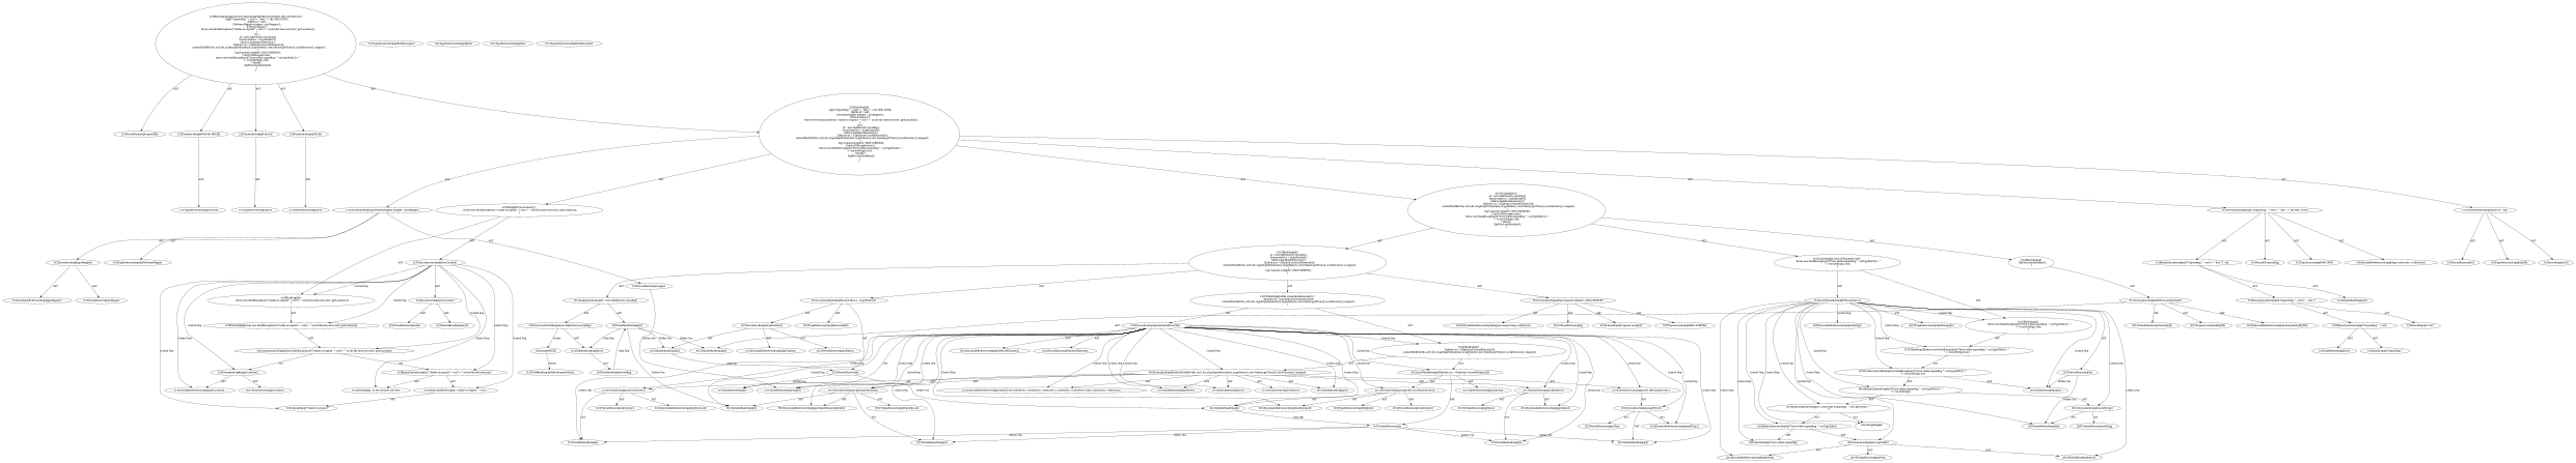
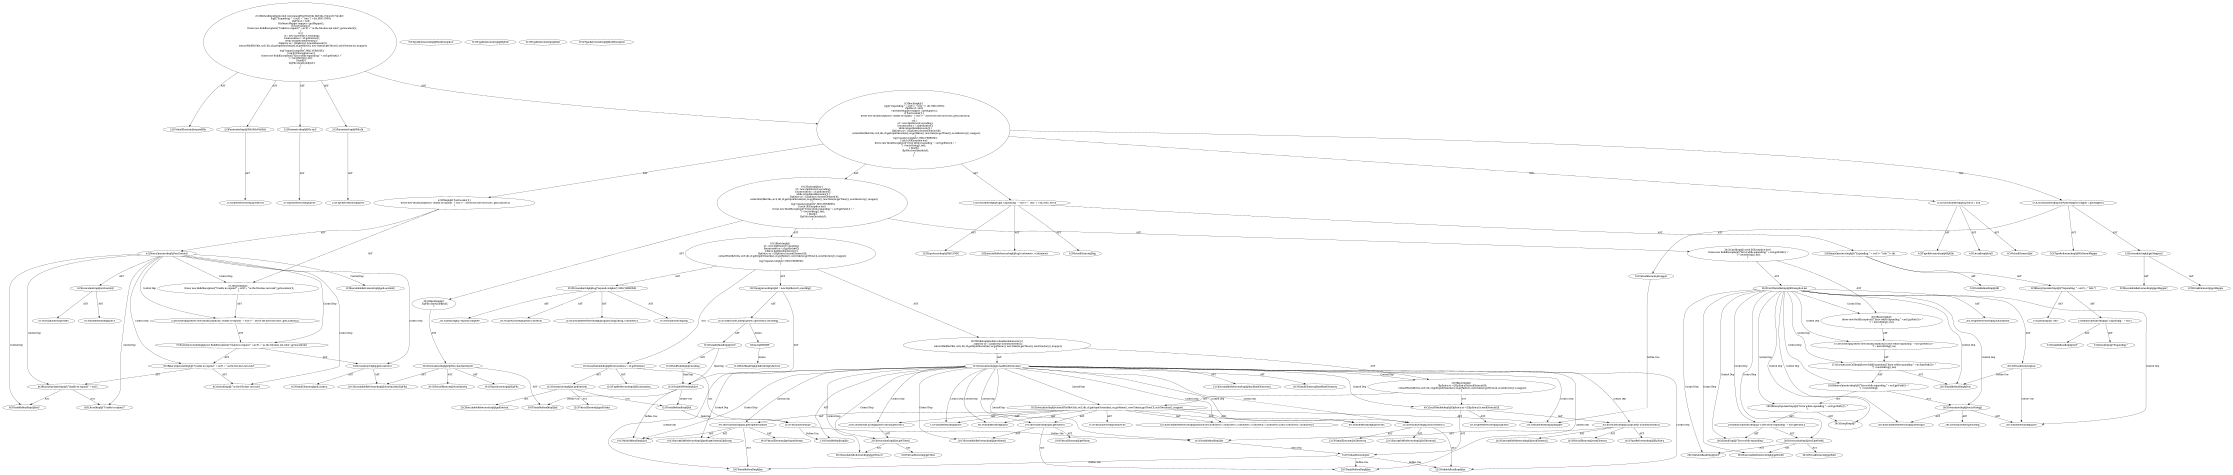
  digraph {
    fontname=Merriweather
    node [fontname=Merriweather shape=ellipse]
    edge [fontname=Merriweather]
    n1 [label="2:CtVirtualElement@expandFile"]
    n2 [label="2:CtParameterImpl@FileUtils fileUtils"]
    n3 [label="2:CtTypeReferenceImpl@FileUtils"]
    n4 [label="2:CtParameterImpl@File srcF"]
    n5 [label="2:CtTypeReferenceImpl@File"]
    n6 [label="2:CtParameterImpl@File dir"]
    n7 [label="2:CtTypeReferenceImpl@File"]
    n8 [label="3:CtExecutableReferenceImpl@log(<unknown>,<unknown>)"]
    n9 [label="3:CtVirtualElement@log"]
    n10 [label="3:CtLiteralImpl@\"Expanding: \""]
    n11 [label="3:CtVariableReadImpl@srcF"]
    n12 [label="3:CtBinaryOperatorImpl@(\"Expanding: \" + srcF)"]
    n13 [label="3:CtLiteralImpl@\" into \""]
    n14 [label="3:CtBinaryOperatorImpl@((\"Expanding: \" + srcF) + \" into \")"]
    n15 [label="3:CtVariableReadImpl@dir"]
    n16 [label="3:CtBinaryOperatorImpl@((\"Expanding: \" + srcF) + \" into \") + dir"]
    n17 [label="3:CtTypeAccessImpl@MSG_INFO"]
    n18 [label="3:CtInvocationImpl@log(((\"Expanding: \" + srcF) + \" into \") + dir, MSG_INFO)"]
    n19 [label="4:CtTypeReferenceImpl@ZipFile"]
    n20 [label="4:CtLiteralImpl@null"]
    n21 [label="4:CtVirtualElement@zf"]
    n22 [label="4:CtLocalVariableImpl@ZipFile zf = null"]
    n23 [label="5:CtTypeReferenceImpl@FileNameMapper"]
    n24 [label="5:CtExecutableReferenceImpl@getMapper()"]
    n25 [label="5:CtVirtualElement@getMapper"]
    n26 [label="5:CtInvocationImpl@getMapper()"]
    n27 [label="5:CtVirtualElement@mapper"]
    n28 [label="23:CtVariableReadImpl@mapper"]
    n29 [label="5:CtLocalVariableImpl@FileNameMapper mapper = getMapper()"]
    n30 [label="6:CtVirtualElement@exists"]
    n31 [label="6:CtVariableReadImpl@srcF"]
    n32 [label="6:CtInvocationImpl@srcF.exists()"]
    n33 [label="6:CtUnaryOperatorImpl@!srcF.exists()"]
    n34 [label="8:CtLiteralImpl@\"Unable to expand \""]
+   n35 [label="8:CtVariableReadImpl@srcF"]
    n36 [label="8:CtBinaryOperatorImpl@(\"Unable to expand \" + srcF)"]
    n37 [label="8:CtLiteralImpl@\" as the file does not exist\""]
    n38 [label="8:CtBinaryOperatorImpl@(\"Unable to expand \" + srcF) + \" as the file does not exist\""]
    n39 [label="8:CtExecutableReferenceImpl@getLocation()"]
    n40 [label="8:CtInvocationImpl@getLocation()"]
    n41 [label="7:CtConstructorCallImpl@new BuildException((\"Unable to expand \" + srcF) + \" as the file does not exist\", getLocation())"]
    n42 [label="7:CtThrowImpl@throw new BuildException((\"Unable to expand \" + srcF) + \" as the file does not exist\", getLocation())"]
    n43 [label="6:CtBlockImpl@\{\n    throw new BuildException((\"Unable to expand \" + srcF) + \" as the file does not exist\", getLocation());\n\}"]
    n44 [label="8:CtVirtualElement@getLocation"]
    n45 [label="7:CtTypeReferenceImpl@BuildException"]
    n46 [label="6:CtIfImpl@if (!srcF.exists()) \{\n    throw new BuildException((\"Unable to expand \" + srcF) + \" as the file does not exist\", getLocation());\n\}"]
    n47 [label="11:CtVariableWriteImpl@zf"]
    n48 [label="12:CtVariableReadImpl@zf"]
    n49 [label="19:CtVariableReadImpl@zf"]
    n50 [label="30:CtVariableReadImpl@zf"]
    n51 [label="12:CtVirtualElement@e"]
    n52 [label="11:CtTypeReferenceImpl@ZipFile"]
    n53 [label="11:CtVariableReadImpl@srcF"]
    n54 [label="11:CtFieldReadImpl@encoding"]
    n55 [label="11:CtConstructorCallImpl@new ZipFile(srcF, encoding)"]
    n56 [label="11:Insert@INSERT"]
    n57 [label="11:CtFieldReadImpl@failOnEmptyArchive"]
    n58 [label="11:CtAssignmentImpl@zf = new ZipFile(srcF, encoding)"]
    n59 [label="12:CtTypeReferenceImpl@Enumeration"]
    n60 [label="12:CtExecutableReferenceImpl@getEntries()"]
    n61 [label="12:CtVirtualElement@getEntries"]
    n62 [label="13:CtVariableReadImpl@e"]
    n63 [label="14:CtVariableReadImpl@e"]
    n64 [label="12:CtInvocationImpl@zf.getEntries()"]
    n65 [label="14:CtVirtualElement@ze"]
    n66 [label="12:CtLocalVariableImpl@Enumeration e = zf.getEntries()"]
    n67 [label="13:CtExecutableReferenceImpl@hasMoreElements()"]
    n68 [label="13:CtVirtualElement@hasMoreElements"]
    n69 [label="13:CtInvocationImpl@e.hasMoreElements()"]
    n70 [label="14:CtExecutableReferenceImpl@nextElement()"]
    n71 [label="14:CtInvocationImpl@((ZipEntry) (e.nextElement()))"]
    n72 [label="14:CtLocalVariableImpl@ZipEntry ze = ((ZipEntry) (e.nextElement()))"]
    n73 [label="15:CtExecutableReferenceImpl@extractFile(<unknown>,<unknown>,<unknown>,<unknown>,<unknown>,Date,<unknown>,<unknown>)"]
    n74 [label="16:CtVariableReadImpl@fileUtils"]
    n75 [label="17:CtVariableReadImpl@srcF"]
    n76 [label="18:CtVariableReadImpl@dir"]
    n77 [label="19:CtExecutableReferenceImpl@getInputStream(ZipEntry)"]
    n78 [label="19:CtVariableReadImpl@ze"]
    n79 [label="19:CtInvocationImpl@zf.getInputStream(ze)"]
    n80 [label="20:CtExecutableReferenceImpl@getName()"]
    n81 [label="20:CtVariableReadImpl@ze"]
    n82 [label="20:CtInvocationImpl@ze.getName()"]
    n83 [label="21:CtExecutableReferenceImpl@getTime()"]
-   n84 [label="21:CtVariableReadImpl@ze"]
    n85 [label="21:CtInvocationImpl@ze.getTime()"]
    n86 [label="21:CtConstructorCallImpl@new Date(ze.getTime())"]
    n87 [label="22:CtVariableReadImpl@ze"]
    n88 [label="22:CtInvocationImpl@ze.isDirectory()"]
    n89 [label="15:CtInvocationImpl@extractFile(fileUtils, srcF, dir, zf.getInputStream(ze), ze.getName(), new Date(ze.getTime()), ze.isDirectory(), mapper)"]
    n90 [label="13:CtBlockImpl@\{\n    ZipEntry ze = ((ZipEntry) (e.nextElement()));\n    extractFile(fileUtils, srcF, dir, zf.getInputStream(ze), ze.getName(), new Date(ze.getTime()), ze.isDirectory(), mapper);\n\}"]
    n91 [label="14:CtVirtualElement@nextElement"]
    n92 [label="14:CtTypeReferenceImpl@ZipEntry"]
    n93 [label="14:CtTypeReferenceImpl@ZipEntry"]
    n94 [label="19:CtVirtualElement@getInputStream"]
    n95 [label="20:CtVirtualElement@getName"]
    n96 [label="21:CtVirtualElement@getTime"]
    n97 [label="22:CtExecutableReferenceImpl@isDirectory()"]
    n98 [label="22:CtVirtualElement@isDirectory"]
    n99 [label="15:CtVirtualElement@extractFile"]
    n100 [label="21:CtTypeReferenceImpl@Date"]
    n101 [label="13:CtWhileImpl@while (e.hasMoreElements()) \{\n    ZipEntry ze = ((ZipEntry) (e.nextElement()));\n    extractFile(fileUtils, srcF, dir, zf.getInputStream(ze), ze.getName(), new Date(ze.getTime()), ze.isDirectory(), mapper);\n\} "]
    n102 [label="25:CtExecutableReferenceImpl@log(java.lang.String,<unknown>)"]
    n103 [label="25:CtVirtualElement@log"]
    n104 [label="25:CtLiteralImpl@\"expand complete\""]
    n105 [label="25:CtTypeAccessImpl@MSG_VERBOSE"]
    n106 [label="25:CtInvocationImpl@log(\"expand complete\", MSG_VERBOSE)"]
    n107 [label="10:CtBlockImpl@\{\n    zf = new ZipFile(srcF, encoding);\n    Enumeration e = zf.getEntries();\n    while (e.hasMoreElements()) \{\n        ZipEntry ze = ((ZipEntry) (e.nextElement()));\n        extractFile(fileUtils, srcF, dir, zf.getInputStream(ze), ze.getName(), new Date(ze.getTime()), ze.isDirectory(), mapper);\n    \} \n    log(\"expand complete\", MSG_VERBOSE);\n\}"]
    n108 [label="26:CtVirtualElement@ioe"]
    n109 [label="28:CtVariableReadImpl@ioe"]
    n110 [label="28:CtVariableReadImpl@ioe"]
    n111 [label="26:CtTypeReferenceImpl@IOException"]
    n112 [label="26:CtCatchVariableImpl@IOException ioe"]
    n113 [label="28:CtLiteralImpl@\"Error while expanding \""]
    n114 [label="28:CtExecutableReferenceImpl@getPath()"]
    n115 [label="28:CtVariableReadImpl@srcF"]
    n116 [label="28:CtInvocationImpl@srcF.getPath()"]
    n117 [label="28:CtBinaryOperatorImpl@(\"Error while expanding \" + srcF.getPath())"]
    n118 [label="28:CtLiteralImpl@\"\n\""]
    n119 [label="28:CtBinaryOperatorImpl@((\"Error while expanding \" + srcF.getPath()) + \"\n\")"]
    n120 [label="28:CtExecutableReferenceImpl@toString()"]
    n121 [label="28:CtInvocationImpl@ioe.toString()"]
    n122 [label="28:CtBinaryOperatorImpl@((\"Error while expanding \" + srcF.getPath()) + \"\n\") + ioe.toString()"]
    n123 [label="27:CtConstructorCallImpl@new BuildException(((\"Error while expanding \" + srcF.getPath()) + \"\n\") + ioe.toString(), ioe)"]
    n124 [label="27:CtThrowImpl@throw new BuildException(((\"Error while expanding \" + srcF.getPath()) + \"\n\") + ioe.toString(), ioe)"]
    n125 [label="26:CtBlockImpl@\{\n    throw new BuildException(((\"Error while expanding \" + srcF.getPath()) + \"\n\") + ioe.toString(), ioe);\n\}"]
    n126 [label="28:CtVirtualElement@getPath"]
    n127 [label="28:CtVirtualElement@toString"]
    n128 [label="27:CtTypeReferenceImpl@BuildException"]
    n129 [label="26:CtCatchImpl@ catch (IOException ioe) \{\n    throw new BuildException(((\"Error while expanding \" + srcF.getPath()) + \"\n\") + ioe.toString(), ioe);\n\}"]
    n130 [label="30:CtExecutableReferenceImpl@closeQuietly(ZipFile)"]
    n131 [label="30:CtVirtualElement@closeQuietly"]
    n132 [label="30:CtTypeAccessImpl@ZipFile"]
    n133 [label="30:CtInvocationImpl@ZipFile.closeQuietly(zf)"]
    n134 [label="29:CtBlockImpl@\{\n    ZipFile.closeQuietly(zf);\n\}"]
    n135 [label="10:CtTryImpl@try \{\n    zf = new ZipFile(srcF, encoding);\n    Enumeration e = zf.getEntries();\n    while (e.hasMoreElements()) \{\n        ZipEntry ze = ((ZipEntry) (e.nextElement()));\n        extractFile(fileUtils, srcF, dir, zf.getInputStream(ze), ze.getName(), new Date(ze.getTime()), ze.isDirectory(), mapper);\n    \} \n    log(\"expand complete\", MSG_VERBOSE);\n\} catch (IOException ioe) \{\n    throw new BuildException(((\"Error while expanding \" + srcF.getPath()) + \"\n\") + ioe.toString(), ioe);\n\} finally \{\n    ZipFile.closeQuietly(zf);\n\}"]
    n136 [label="2:CtBlockImpl@\{\n    log(((\"Expanding: \" + srcF) + \" into \") + dir, MSG_INFO);\n    ZipFile zf = null;\n    FileNameMapper mapper = getMapper();\n    if (!srcF.exists()) \{\n        throw new BuildException((\"Unable to expand \" + srcF) + \" as the file does not exist\", getLocation());\n    \}\n    try \{\n        zf = new ZipFile(srcF, encoding);\n        Enumeration e = zf.getEntries();\n        while (e.hasMoreElements()) \{\n            ZipEntry ze = ((ZipEntry) (e.nextElement()));\n            extractFile(fileUtils, srcF, dir, zf.getInputStream(ze), ze.getName(), new Date(ze.getTime()), ze.isDirectory(), mapper);\n        \} \n        log(\"expand complete\", MSG_VERBOSE);\n    \} catch (IOException ioe) \{\n        throw new BuildException(((\"Error while expanding \" + srcF.getPath()) + \"\n\") + ioe.toString(), ioe);\n    \} finally \{\n        ZipFile.closeQuietly(zf);\n    \}\n\}"]
    n137 [label="2:CtMethodImpl@protected void expandFile(FileUtils fileUtils, File srcF, File dir) \{\n    log(((\"Expanding: \" + srcF) + \" into \") + dir, MSG_INFO);\n    ZipFile zf = null;\n    FileNameMapper mapper = getMapper();\n    if (!srcF.exists()) \{\n        throw new BuildException((\"Unable to expand \" + srcF) + \" as the file does not exist\", getLocation());\n    \}\n    try \{\n        zf = new ZipFile(srcF, encoding);\n        Enumeration e = zf.getEntries();\n        while (e.hasMoreElements()) \{\n            ZipEntry ze = ((ZipEntry) (e.nextElement()));\n            extractFile(fileUtils, srcF, dir, zf.getInputStream(ze), ze.getName(), new Date(ze.getTime()), ze.isDirectory(), mapper);\n        \} \n        log(\"expand complete\", MSG_VERBOSE);\n    \} catch (IOException ioe) \{\n        throw new BuildException(((\"Error while expanding \" + srcF.getPath()) + \"\n\") + ioe.toString(), ioe);\n    \} finally \{\n        ZipFile.closeQuietly(zf);\n    \}\n\}"]
    n2 -> n3 [label=AST]
    n4 -> n5 [label=AST]
    n6 -> n7 [label=AST]
    n12 -> n10 [label=AST]
    n12 -> n11 [label=AST]
    n14 -> n12 [label=AST]
    n14 -> n13 [label=AST]
    n16 -> n14 [label=AST]
    n16 -> n15 [label=AST]
    n18 -> n8 [label=AST]
    n18 -> n9 [label=AST]
    n18 -> n16 [label=AST]
    n18 -> n17 [label=AST]
    n22 -> n19 [label=AST]
    n22 -> n20 [label=AST]
    n22 -> n21 [label=AST]
    n26 -> n24 [label=AST]
    n26 -> n25 [label=AST]
    n27 -> n28 [label="Define-Use"]
    n29 -> n23 [label=AST]
    n29 -> n26 [label=AST]
    n29 -> n27 [label=AST]
    n32 -> n30 [label=AST]
    n32 -> n31 [label=AST]
    n33 -> n32 [label=AST]
    n33 -> n34 [label="Control Dep"]
+   n33 -> n35 [label="Control Dep"]
    n33 -> n36 [label="Control Dep"]
    n33 -> n37 [label="Control Dep"]
    n33 -> n38 [label="Control Dep"]
    n33 -> n39 [label="Control Dep"]
    n33 -> n40 [label="Control Dep"]
    n33 -> n41 [label="Control Dep"]
    n33 -> n42 [label="Control Dep"]
    n33 -> n43 [label="Control Dep"]
    n36 -> n34 [label=AST]
+   n36 -> n35 [label=AST]
    n38 -> n36 [label=AST]
    n38 -> n37 [label=AST]
-   n40 -> n39 [label=AST]
+   n40 -> n130 [label=AST]
    n40 -> n44 [label=AST]
    n41 -> n38 [label=AST]
    n41 -> n40 [label=AST]
    n42 -> n41 [label=AST]
    n43 -> n42 [label=AST]
    n46 -> n33 [label=AST]
    n46 -> n43 [label=AST]
    n47 -> n48 [label="Define-Use"]
    n47 -> n49 [label="Define-Use"]
    n47 -> n50 [label="Define-Use"]
    n48 -> n51 [label="Data Dep"]
    n51 -> n62 [label="Define-Use"]
    n51 -> n63 [label="Define-Use"]
-   n47 -> n53 [label="Data Dep"]
+   n53 -> n47 [label="Data Dep"]
    n53 -> n54 [label=AST]
    n54 -> n47 [label="Data Dep"]
    n55 -> n53 [label=AST]
    n55 -> n56 [label=Action]
    n56 -> n57 [label=Action]
    n58 -> n47 [label=AST]
    n58 -> n55 [label=AST]
    n63 -> n65 [label="Data Dep"]
    n64 -> n48 [label=AST]
    n64 -> n60 [label=AST]
    n64 -> n61 [label=AST]
    n65 -> n78 [label="Define-Use"]
    n65 -> n81 [label="Define-Use"]
-   n65 -> n84 [label="Define-Use"]
    n65 -> n87 [label="Define-Use"]
    n66 -> n51 [label=AST]
    n66 -> n59 [label=AST]
    n66 -> n64 [label=AST]
    n69 -> n28 [label="Control Dep"]
    n69 -> n49 [label="Control Dep"]
    n69 -> n62 [label=AST]
    n69 -> n63 [label="Control Dep"]
    n69 -> n67 [label=AST]
    n69 -> n68 [label=AST]
-   n69 -> n70 [label="Control Dep"]
    n69 -> n71 [label="Control Dep"]
    n69 -> n72 [label="Control Dep"]
    n69 -> n73 [label="Control Dep"]
    n69 -> n74 [label="Control Dep"]
    n69 -> n75 [label="Control Dep"]
    n69 -> n76 [label="Control Dep"]
    n69 -> n77 [label="Control Dep"]
    n69 -> n78 [label="Control Dep"]
    n69 -> n79 [label="Control Dep"]
    n69 -> n80 [label="Control Dep"]
    n69 -> n81 [label="Control Dep"]
    n69 -> n82 [label="Control Dep"]
    n69 -> n83 [label="Control Dep"]
-   n69 -> n84 [label="Control Dep"]
    n69 -> n85 [label="Control Dep"]
    n69 -> n86 [label="Control Dep"]
    n69 -> n87 [label="Control Dep"]
    n69 -> n88 [label="Control Dep"]
    n69 -> n89 [label="Control Dep"]
    n69 -> n90 [label="Control Dep"]
    n71 -> n63 [label=AST]
    n71 -> n70 [label=AST]
    n71 -> n91 [label=AST]
    n71 -> n92 [label=AST]
    n72 -> n65 [label=AST]
    n72 -> n71 [label=AST]
    n72 -> n93 [label=AST]
    n79 -> n49 [label=AST]
    n79 -> n77 [label=AST]
    n79 -> n78 [label=AST]
    n79 -> n94 [label=AST]
    n82 -> n80 [label=AST]
    n82 -> n81 [label=AST]
    n82 -> n95 [label=AST]
    n85 -> n83 [label=AST]
-   n85 -> n84 [label=AST]
    n85 -> n96 [label=AST]
    n86 -> n85 [label=AST]
    n88 -> n87 [label=AST]
    n88 -> n97 [label=AST]
    n88 -> n98 [label=AST]
    n89 -> n28 [label=AST]
    n89 -> n73 [label=AST]
    n89 -> n74 [label=AST]
    n89 -> n75 [label=AST]
    n89 -> n76 [label=AST]
    n89 -> n79 [label=AST]
    n89 -> n82 [label=AST]
    n89 -> n86 [label=AST]
    n89 -> n88 [label=AST]
    n89 -> n99 [label=AST]
    n90 -> n72 [label=AST]
    n90 -> n89 [label=AST]
    n101 -> n69 [label=AST]
    n101 -> n90 [label=AST]
    n106 -> n102 [label=AST]
    n106 -> n103 [label=AST]
    n106 -> n104 [label=AST]
    n106 -> n105 [label=AST]
    n107 -> n58 [label=AST]
    n107 -> n66 [label=AST]
    n107 -> n101 [label=AST]
    n107 -> n106 [label=AST]
    n108 -> n109 [label="Define-Use"]
    n108 -> n110 [label="Define-Use"]
    n112 -> n108 [label=AST]
    n112 -> n109 [label="Control Dep"]
    n112 -> n110 [label="Control Dep"]
    n112 -> n111 [label=AST]
    n112 -> n113 [label="Control Dep"]
    n112 -> n114 [label="Control Dep"]
    n112 -> n115 [label="Control Dep"]
    n112 -> n116 [label="Control Dep"]
    n112 -> n117 [label="Control Dep"]
    n112 -> n118 [label="Control Dep"]
    n112 -> n119 [label="Control Dep"]
    n112 -> n120 [label="Control Dep"]
    n112 -> n121 [label="Control Dep"]
    n112 -> n122 [label="Control Dep"]
    n112 -> n123 [label="Control Dep"]
    n112 -> n124 [label="Control Dep"]
    n112 -> n125 [label="Control Dep"]
    n116 -> n114 [label=AST]
    n116 -> n115 [label=AST]
    n116 -> n126 [label=AST]
    n117 -> n113 [label=AST]
    n117 -> n116 [label=AST]
    n119 -> n117 [label=AST]
    n119 -> n118 [label=AST]
    n121 -> n109 [label=AST]
+   n121 -> n120 [label=AST]
    n121 -> n127 [label=AST]
    n122 -> n119 [label=AST]
    n122 -> n121 [label=AST]
    n123 -> n110 [label=AST]
    n123 -> n122 [label=AST]
    n124 -> n123 [label=AST]
    n125 -> n124 [label=AST]
    n129 -> n112 [label=AST]
    n129 -> n125 [label=AST]
    n133 -> n50 [label=AST]
    n133 -> n130 [label=AST]
    n133 -> n131 [label=AST]
    n133 -> n132 [label=AST]
    n134 -> n133 [label=AST]
    n135 -> n107 [label=AST]
    n135 -> n129 [label=AST]
    n135 -> n134 [label=AST]
    n136 -> n18 [label=AST]
    n136 -> n22 [label=AST]
    n136 -> n29 [label=AST]
    n136 -> n46 [label=AST]
    n136 -> n135 [label=AST]
    n137 -> n1 [label=AST]
    n137 -> n2 [label=AST]
    n137 -> n4 [label=AST]
    n137 -> n6 [label=AST]
    n137 -> n136 [label=AST]
  }
